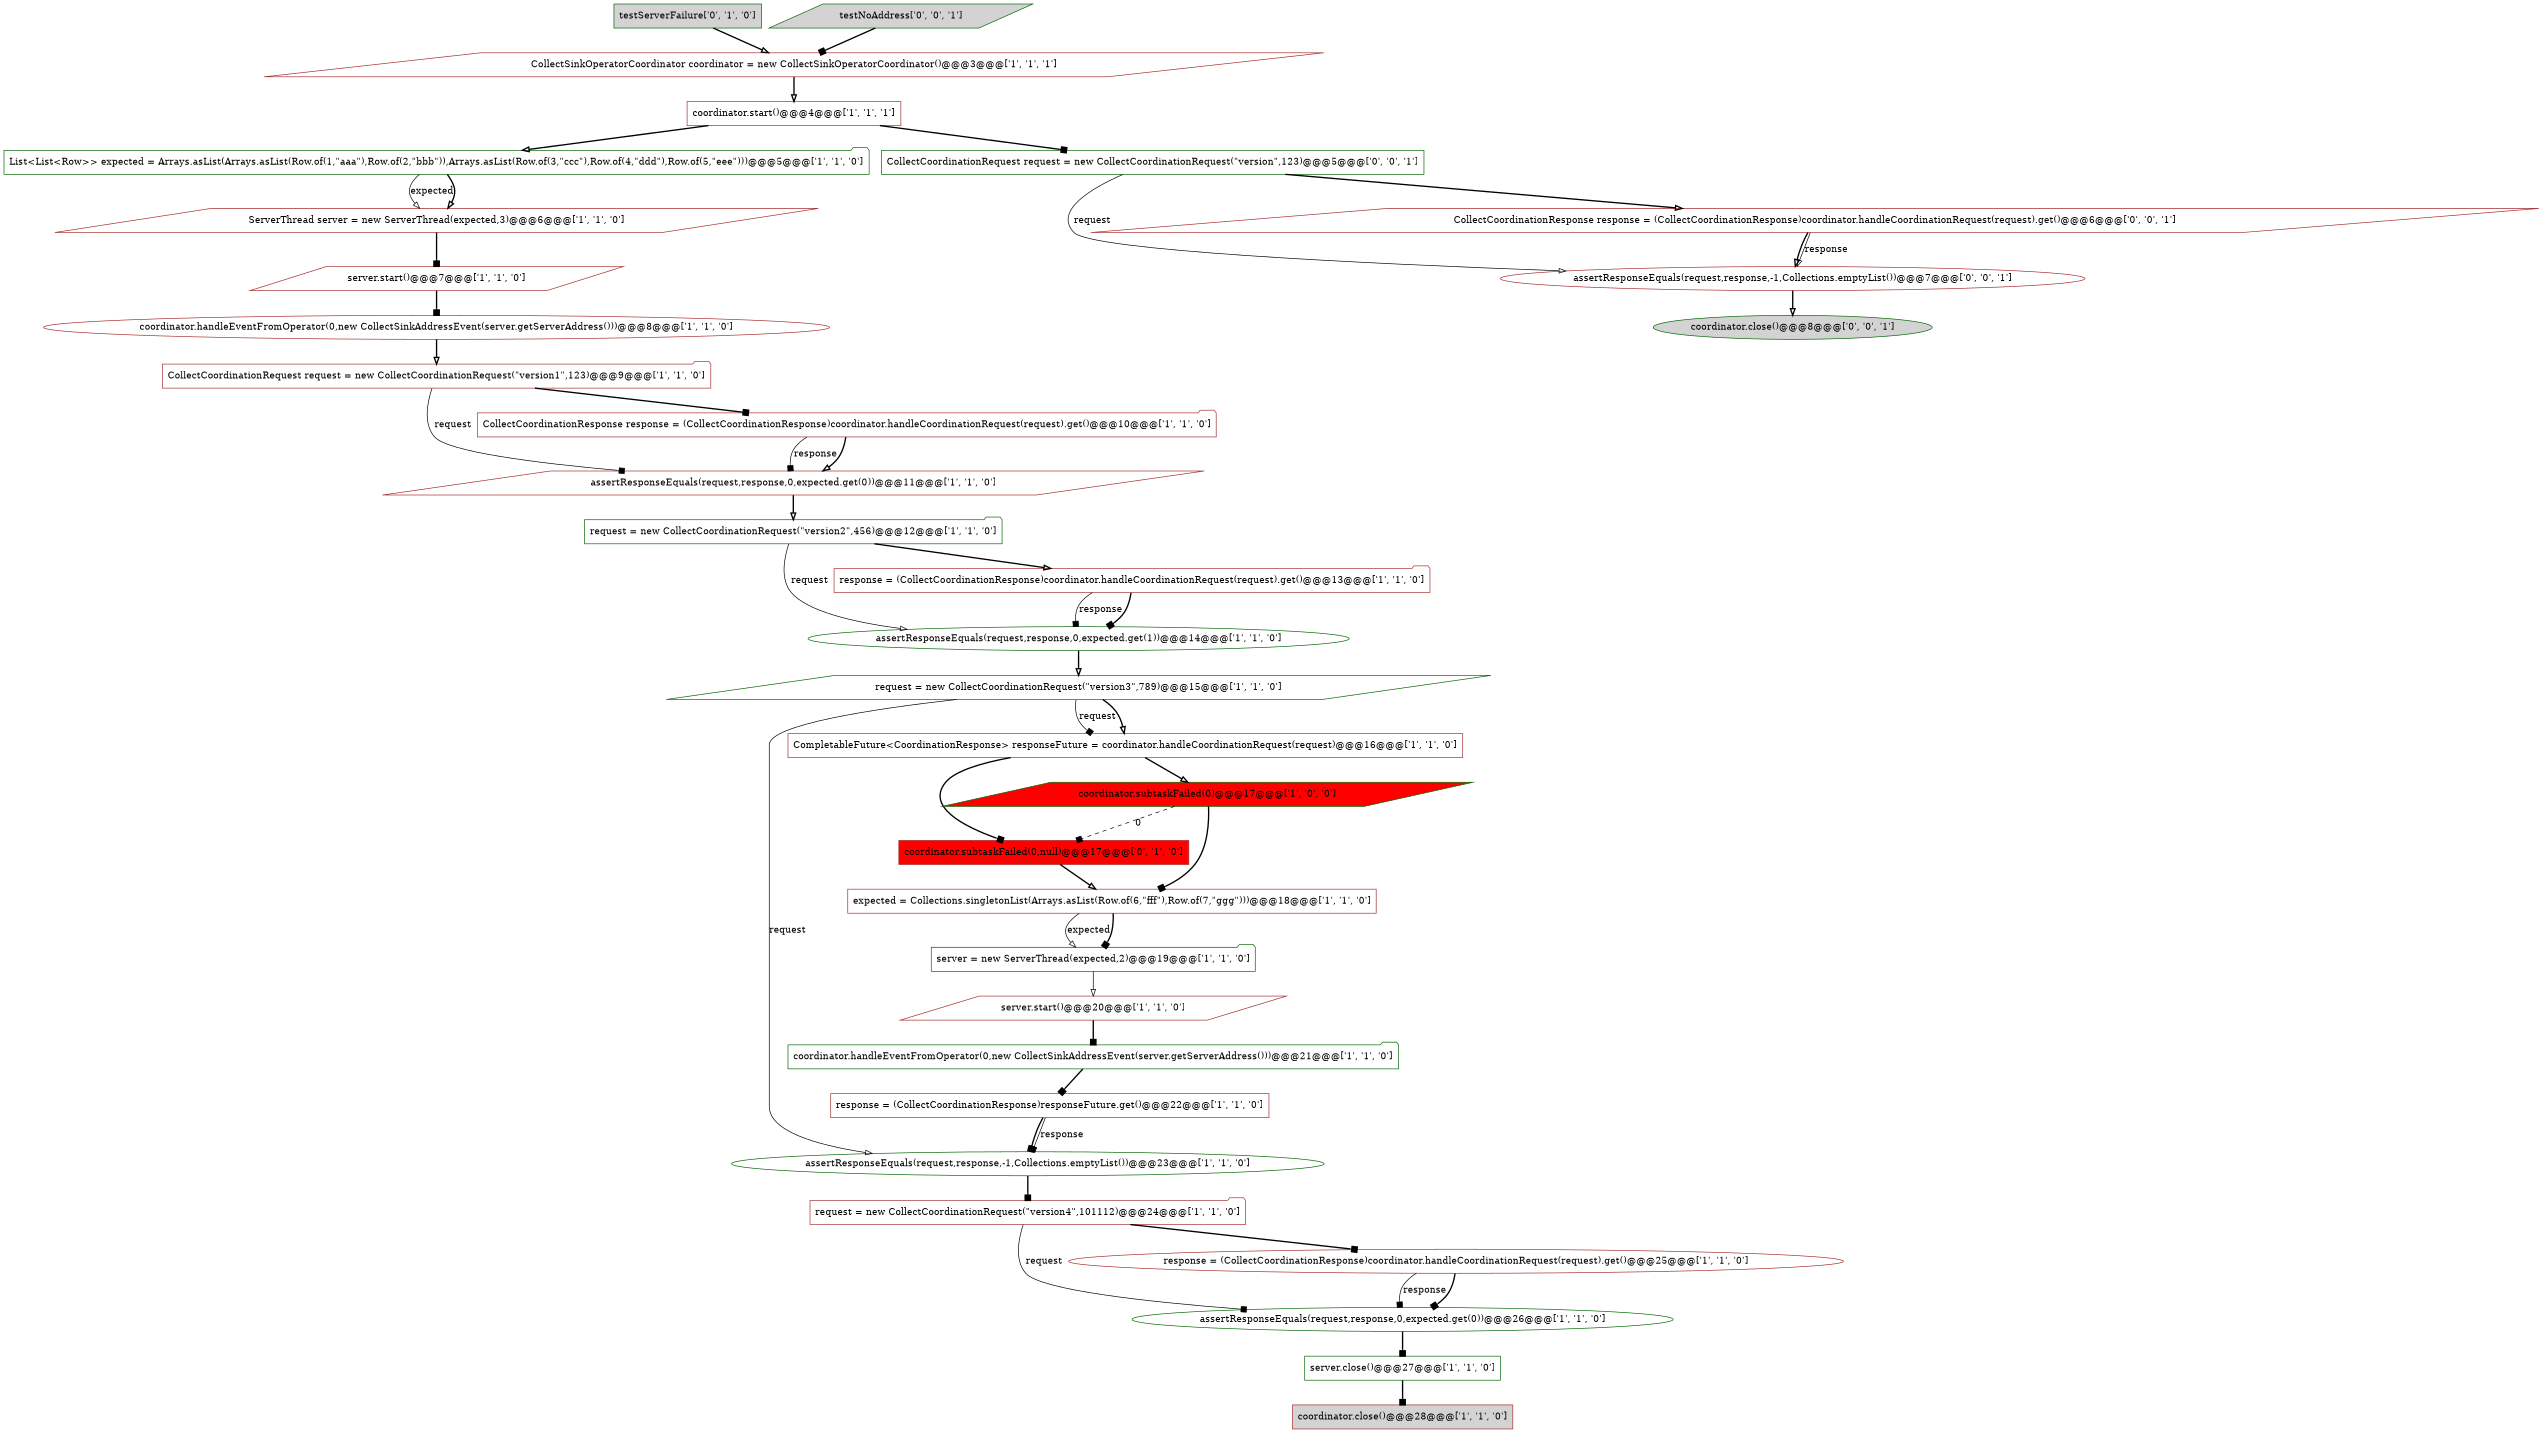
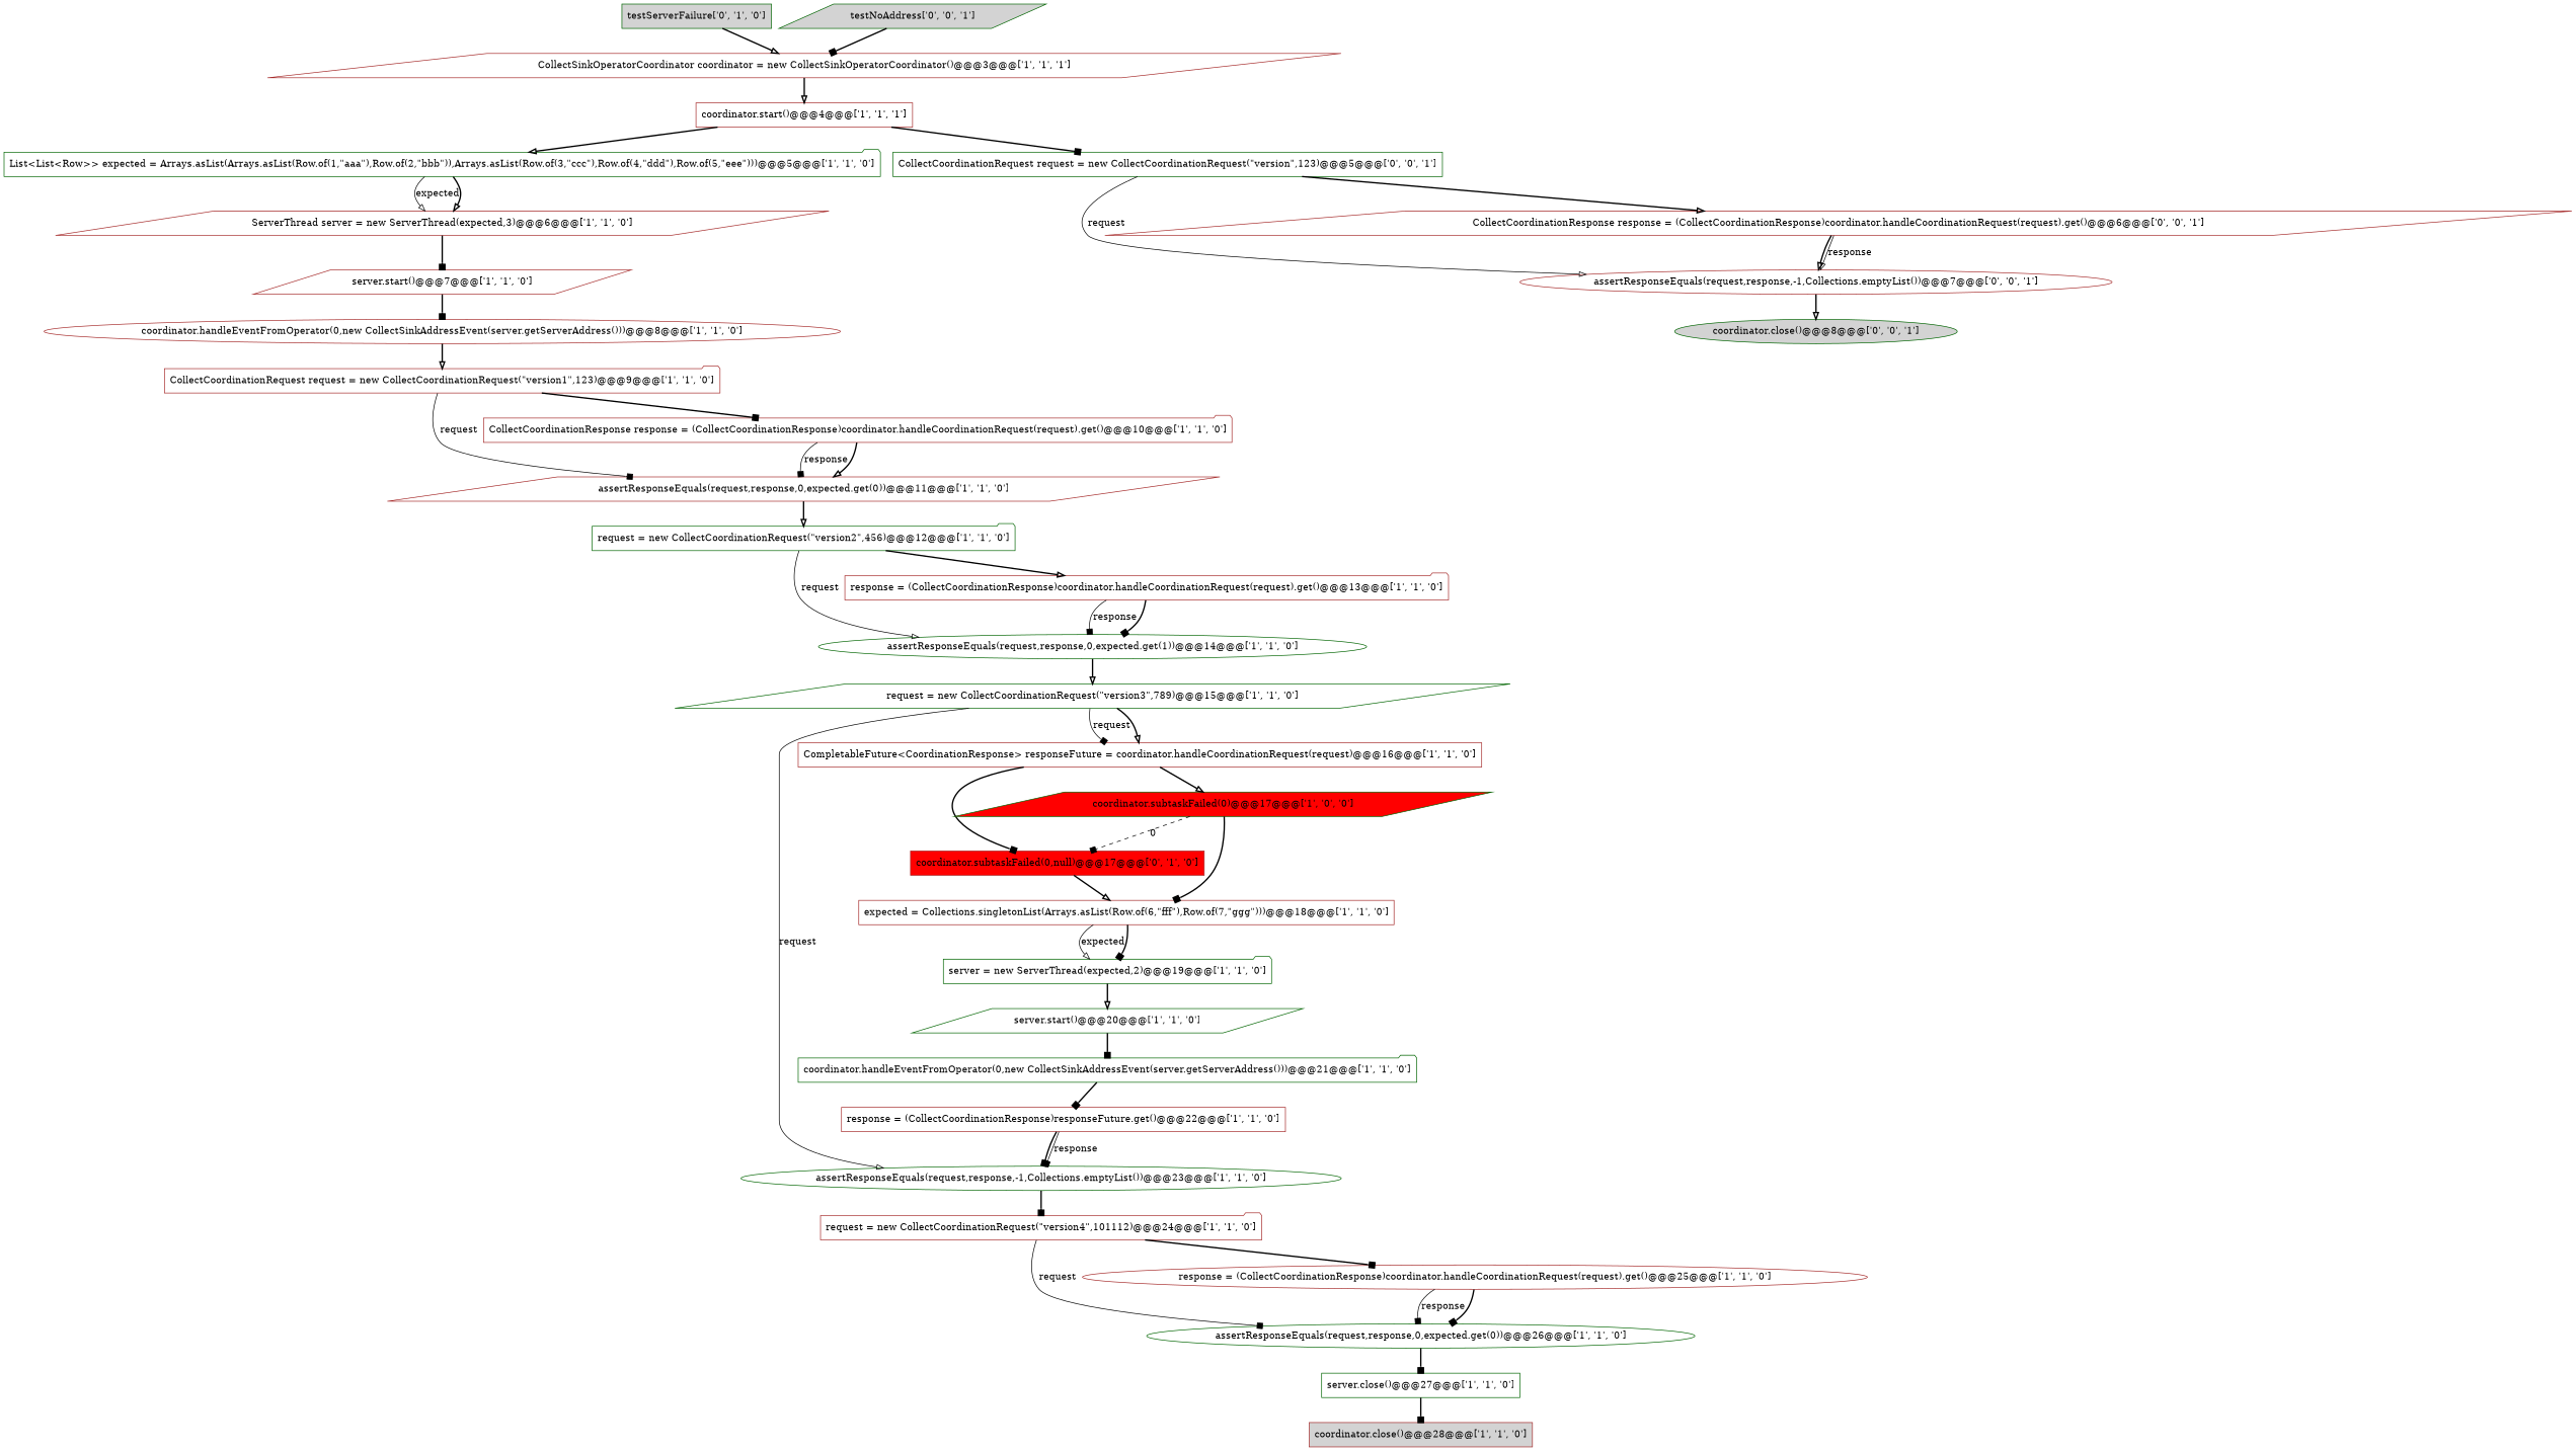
  digraph {
    node [color=brown fillcolor=white shape=parallelogram style=filled]
    edge [arrowhead=box style=bold]
    n1 [color=darkgreen label="server = new ServerThread(expected,2)@@@19@@@['1', '1', '0']" shape=folder]
-   n2 [label="server.start()@@@20@@@['1', '1', '0']"]
+   n2 [color=darkgreen label="server.start()@@@20@@@['1', '1', '0']"]
    n3 [color=darkgreen label="coordinator.handleEventFromOperator(0,new CollectSinkAddressEvent(server.getServerAddress()))@@@21@@@['1', '1', '0']" shape=folder]
    n4 [color=darkgreen label="assertResponseEquals(request,response,-1,Collections.emptyList())@@@23@@@['1', '1', '0']" shape=ellipse]
    n5 [label="request = new CollectCoordinationRequest(\"version4\",101112)@@@24@@@['1', '1', '0']" shape=folder]
    n6 [color=darkgreen label="assertResponseEquals(request,response,0,expected.get(0))@@@26@@@['1', '1', '0']" shape=ellipse]
    n7 [label="response = (CollectCoordinationResponse)coordinator.handleCoordinationRequest(request).get()@@@25@@@['1', '1', '0']" shape=ellipse]
    n8 [label="CollectSinkOperatorCoordinator coordinator = new CollectSinkOperatorCoordinator()@@@3@@@['1', '1', '1']"]
    n9 [label="coordinator.start()@@@4@@@['1', '1', '1']" shape=box]
    n10 [label="ServerThread server = new ServerThread(expected,3)@@@6@@@['1', '1', '0']"]
    n11 [label="server.start()@@@7@@@['1', '1', '0']"]
    n12 [label="coordinator.handleEventFromOperator(0,new CollectSinkAddressEvent(server.getServerAddress()))@@@8@@@['1', '1', '0']" shape=ellipse]
    n13 [fillcolor=red label="coordinator.subtaskFailed(0,null)@@@17@@@['0', '1', '0']" shape=box]
    n14 [label="expected = Collections.singletonList(Arrays.asList(Row.of(6,\"fff\"),Row.of(7,\"ggg\")))@@@18@@@['1', '1', '0']" shape=box]
    n15 [label="CollectCoordinationRequest request = new CollectCoordinationRequest(\"version1\",123)@@@9@@@['1', '1', '0']" shape=folder]
    n16 [label="assertResponseEquals(request,response,0,expected.get(0))@@@11@@@['1', '1', '0']"]
    n17 [label="CollectCoordinationResponse response = (CollectCoordinationResponse)coordinator.handleCoordinationRequest(request).get()@@@10@@@['1', '1', '0']" shape=folder]
    n18 [color=darkgreen label="request = new CollectCoordinationRequest(\"version2\",456)@@@12@@@['1', '1', '0']" shape=folder]
    n19 [color=darkgreen label="assertResponseEquals(request,response,0,expected.get(1))@@@14@@@['1', '1', '0']" shape=ellipse]
    n20 [label="response = (CollectCoordinationResponse)coordinator.handleCoordinationRequest(request).get()@@@13@@@['1', '1', '0']" shape=folder]
    n21 [label="assertResponseEquals(request,response,-1,Collections.emptyList())@@@7@@@['0', '0', '1']" shape=ellipse]
    n22 [color=darkgreen fillcolor=lightgray label="coordinator.close()@@@8@@@['0', '0', '1']" shape=ellipse]
    n23 [color=darkgreen label="List<List<Row>> expected = Arrays.asList(Arrays.asList(Row.of(1,\"aaa\"),Row.of(2,\"bbb\")),Arrays.asList(Row.of(3,\"ccc\"),Row.of(4,\"ddd\"),Row.of(5,\"eee\")))@@@5@@@['1', '1', '0']" shape=folder]
    n24 [color=darkgreen label="CollectCoordinationRequest request = new CollectCoordinationRequest(\"version\",123)@@@5@@@['0', '0', '1']" shape=box]
    n25 [color=darkgreen label="request = new CollectCoordinationRequest(\"version3\",789)@@@15@@@['1', '1', '0']"]
    n26 [label="CompletableFuture<CoordinationResponse> responseFuture = coordinator.handleCoordinationRequest(request)@@@16@@@['1', '1', '0']" shape=box]
    n27 [color=darkgreen fillcolor=red label="coordinator.subtaskFailed(0)@@@17@@@['1', '0', '0']"]
    n28 [label="CollectCoordinationResponse response = (CollectCoordinationResponse)coordinator.handleCoordinationRequest(request).get()@@@6@@@['0', '0', '1']"]
    n29 [fillcolor=lightgray label="coordinator.close()@@@28@@@['1', '1', '0']" shape=box]
    n30 [label="response = (CollectCoordinationResponse)responseFuture.get()@@@22@@@['1', '1', '0']" shape=box]
    n31 [color=darkgreen label="server.close()@@@27@@@['1', '1', '0']" shape=box]
    n32 [color=darkgreen fillcolor=lightgray label="testServerFailure['0', '1', '0']" shape=box]
    n33 [color=darkgreen fillcolor=lightgray label="testNoAddress['0', '0', '1']"]
-   n1 -> n2 [arrowhead=onormal style=solid]
+   n1 -> n2 [arrowhead=onormal]
    n2 -> n3
    n3 -> n30
    n4 -> n5
    n5 -> n6 [label=request style=solid]
    n5 -> n7
    n6 -> n31
    n7 -> n6 [label=response style=solid]
    n7 -> n6
    n8 -> n9 [arrowhead=onormal]
    n9 -> n23 [arrowhead=onormal]
    n9 -> n24
    n10 -> n11
    n11 -> n12
    n12 -> n15 [arrowhead=onormal]
    n13 -> n14 [arrowhead=onormal]
    n14 -> n1 [arrowhead=onormal label=expected style=solid]
    n14 -> n1
    n15 -> n16 [label=request style=solid]
    n15 -> n17
    n16 -> n18 [arrowhead=onormal]
    n17 -> n16 [label=response style=solid]
    n17 -> n16 [arrowhead=onormal]
    n18 -> n19 [arrowhead=onormal label=request style=solid]
    n18 -> n20 [arrowhead=onormal]
    n19 -> n25 [arrowhead=onormal]
    n20 -> n19 [label=response style=solid]
    n20 -> n19
    n21 -> n22 [arrowhead=onormal]
    n23 -> n10 [arrowhead=onormal label=expected style=solid]
    n23 -> n10 [arrowhead=onormal]
    n24 -> n21 [arrowhead=onormal label=request style=solid]
    n24 -> n28 [arrowhead=onormal]
    n25 -> n4 [arrowhead=onormal label=request style=solid]
    n25 -> n26 [label=request style=solid]
    n25 -> n26 [arrowhead=onormal]
    n26 -> n13
    n26 -> n27 [arrowhead=onormal]
    n27 -> n13 [label=0 style=dashed]
    n27 -> n14
    n28 -> n21 [arrowhead=onormal]
    n28 -> n21 [arrowhead=onormal label=response style=solid]
    n30 -> n4
    n30 -> n4 [label=response style=solid]
    n31 -> n29
    n32 -> n8 [arrowhead=onormal]
    n33 -> n8
  }
